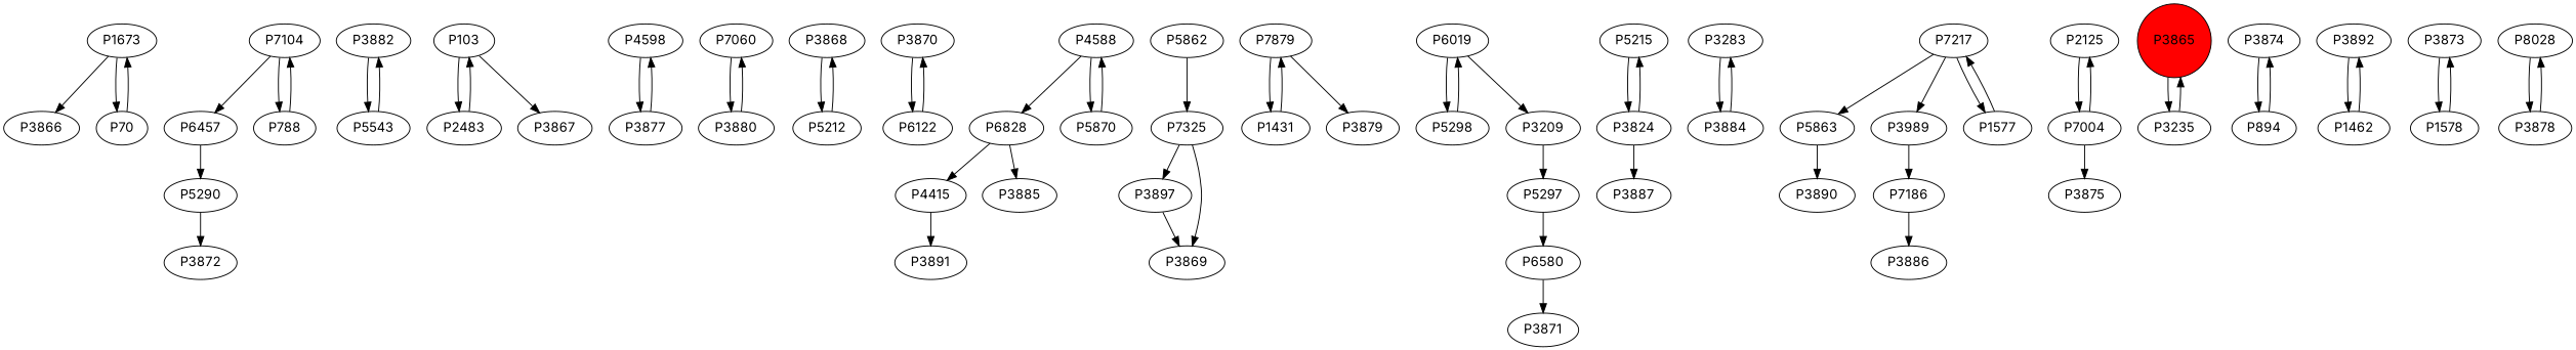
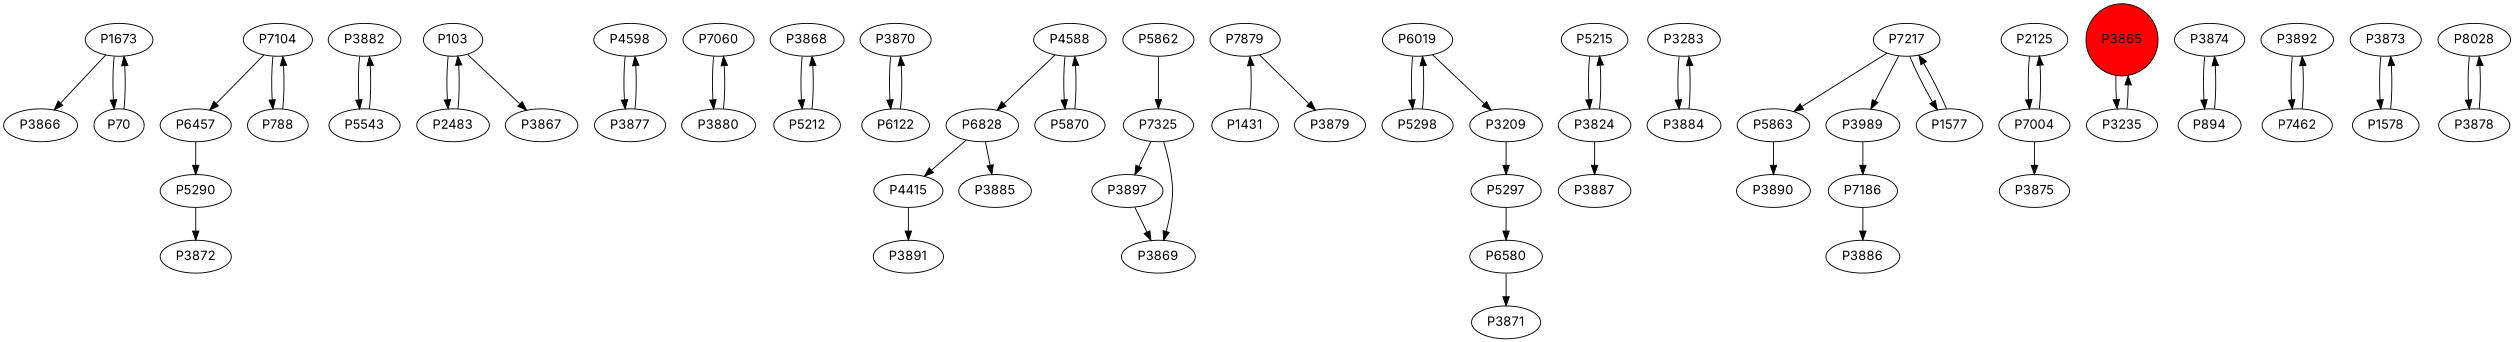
  digraph {
    fontname=Inter
    node [fontname=Inter]
    edge [fontname=Inter]
    P1673
    P3866
    P70
    P7104
    P6457
    P788
    P5290
    P3872
    P3882
    P5543
    P103
    P2483
    P3867
    n14 [label=P4598]
    P3877
    P7060
    P3880
    P3868
    P5212
    P3870
    P6122
    P4415
    P3891
    P4588
    P6828
    P5870
    P3885
    P3897
    P3869
    P7879
    P1431
    P3879
    P5862
    P7325
    P6019
    P5298
    P3209
    P5297
    P5215
    P3824
    P3887
    P6580
    P3283
    P3884
    P5863
    P3890
    P7186
    P3886
    P3989
    P3871
    P2125
    P7004
    P3875
    P3865 [fillcolor=red shape=circle style=filled]
    P3235
    P3874
    P894
    P3892
-   P7462 [label=P1462]
+   P7462
    P3873
    P1578
    P7217
    P1577
    P8028
    P3878
    P1673 -> P3866
    P1673 -> P70
    P70 -> P1673
    P7104 -> P6457
    P7104 -> P788
    P6457 -> P5290
    P788 -> P7104
    P5290 -> P3872
    P3882 -> P5543
    P5543 -> P3882
    P103 -> P2483
    P103 -> P3867
    P2483 -> P103
    n14 -> P3877
    P3877 -> n14
    P7060 -> P3880
    P3880 -> P7060
    P3868 -> P5212
    P5212 -> P3868
    P3870 -> P6122
    P6122 -> P3870
    P4415 -> P3891
    P4588 -> P6828
    P4588 -> P5870
    P6828 -> P4415
    P6828 -> P3885
    P5870 -> P4588
    P3897 -> P3869
-   P7879 -> P1431
    P7879 -> P3879
    P1431 -> P7879
    P5862 -> P7325
    P7325 -> P3897
    P7325 -> P3869
    P6019 -> P5298
    P6019 -> P3209
    P5298 -> P6019
    P3209 -> P5297
    P5297 -> P6580
    P5215 -> P3824
    P3824 -> P5215
    P3824 -> P3887
    P6580 -> P3871
    P3283 -> P3884
    P3884 -> P3283
    P5863 -> P3890
    P7186 -> P3886
    P3989 -> P7186
    P2125 -> P7004
    P7004 -> P2125
    P7004 -> P3875
    P3865 -> P3235
    P3235 -> P3865
    P3874 -> P894
    P894 -> P3874
    P3892 -> P7462
    P7462 -> P3892
    P3873 -> P1578
    P1578 -> P3873
    P7217 -> P5863
    P7217 -> P3989
    P7217 -> P1577
    P1577 -> P7217
    P8028 -> P3878
    P3878 -> P8028
  }
